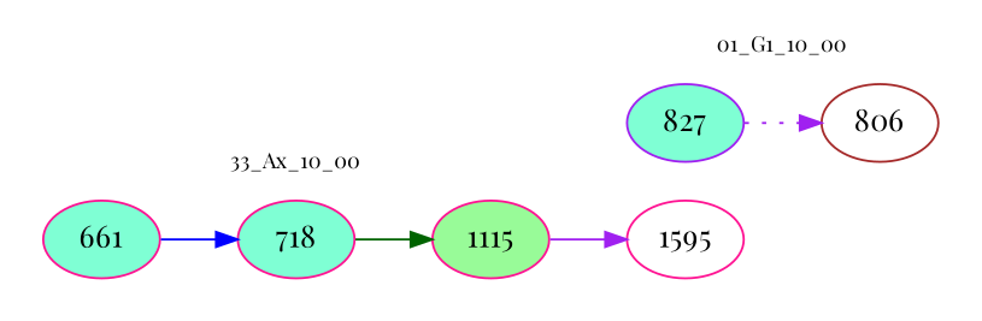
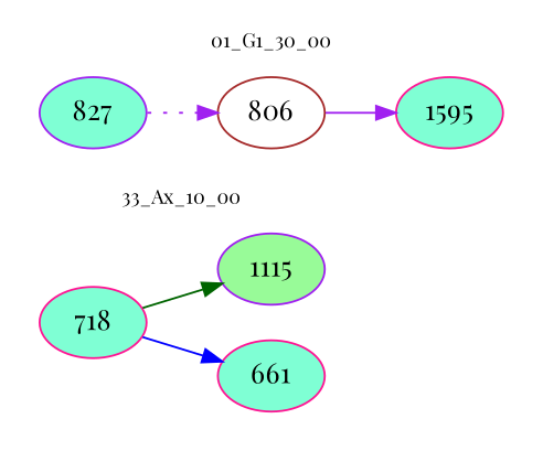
  digraph {
    fontname="Playfair Display"
    rankdir=LR
    node [color=deeppink fillcolor=aquamarine fontname="Playfair Display" style=filled]
    edge [color=purple fontname="Playfair Display" style=solid]
    n1 [label=718]
    n2 [label=661]
-   n3 [fillcolor=palegreen label=1115]
+   n3 [color=purple fillcolor=palegreen label=1115]
    n4 [color=brown fillcolor=white label=806]
    n5 [color=purple label=827]
-   n6 [fillcolor=white label=1595]
+   n6 [label=1595]
    subgraph cluster_1 {
      color=white
      fontsize=10
      label="33_Ax_10_00"
      n1
      n2
      n3
    }
    subgraph cluster_2 {
      color=white
      fontsize=10
-     label="01_G1_10_00"
+     label="01_G1_30_00"
      n4
      n5
      n6
    }
-   n2 -> n1 [color=blue]
+   n1 -> n2 [color=blue]
    n1 -> n3 [color=darkgreen]
-   n3 -> n6
+   n4 -> n6
    n5 -> n4 [style=dotted]
  }
